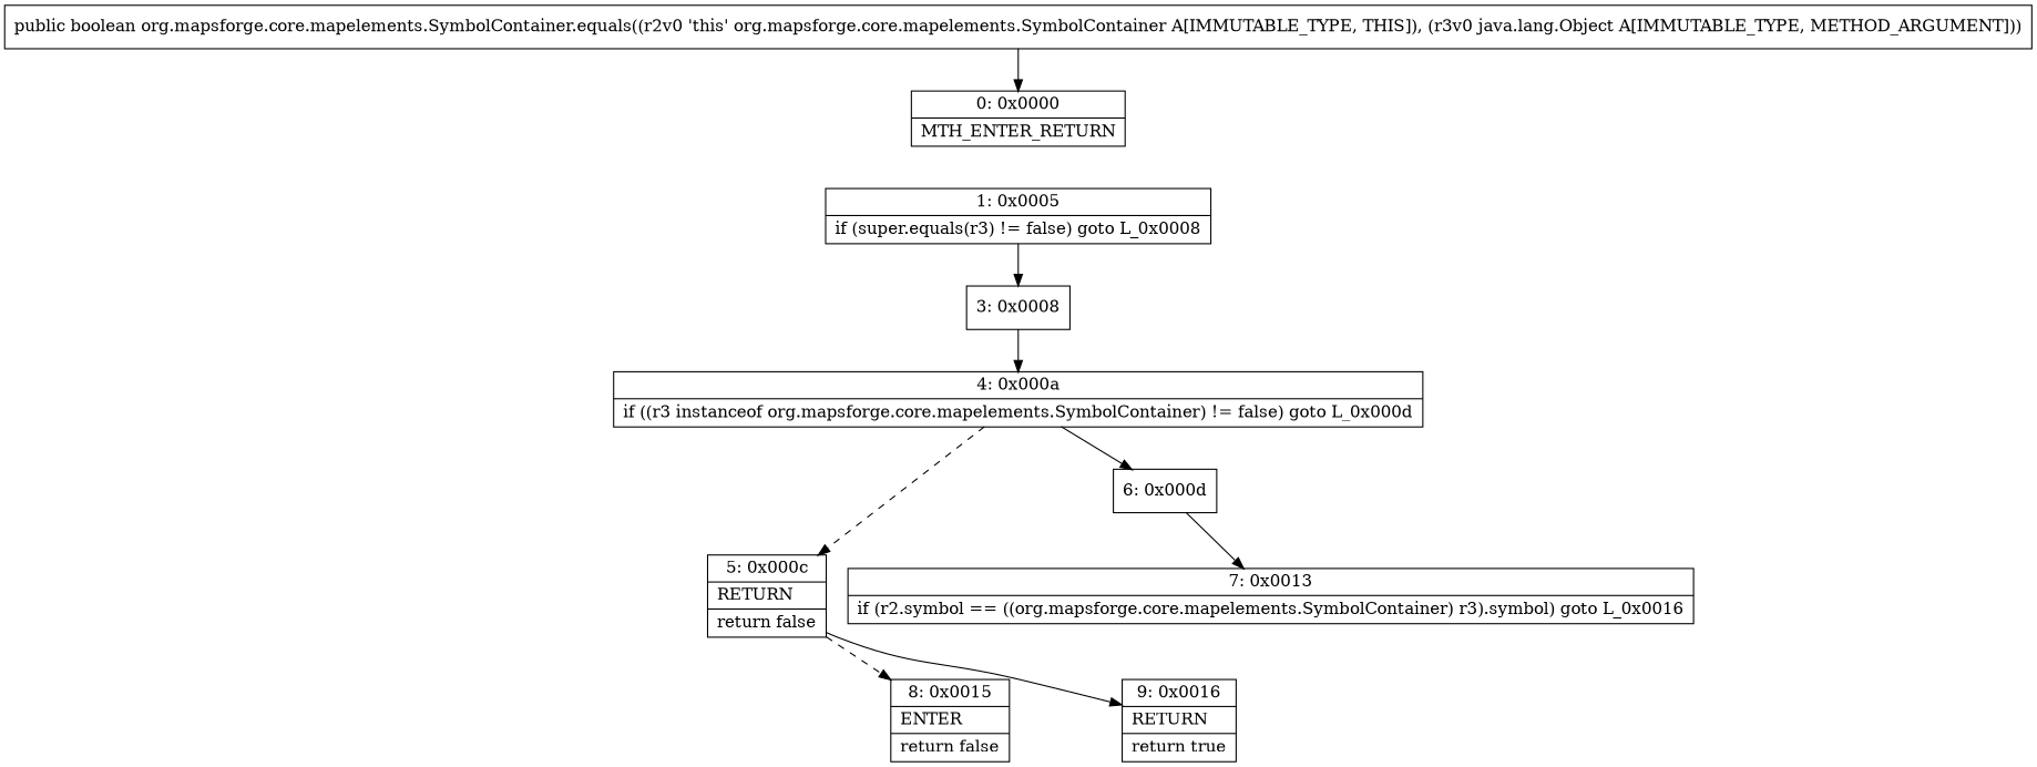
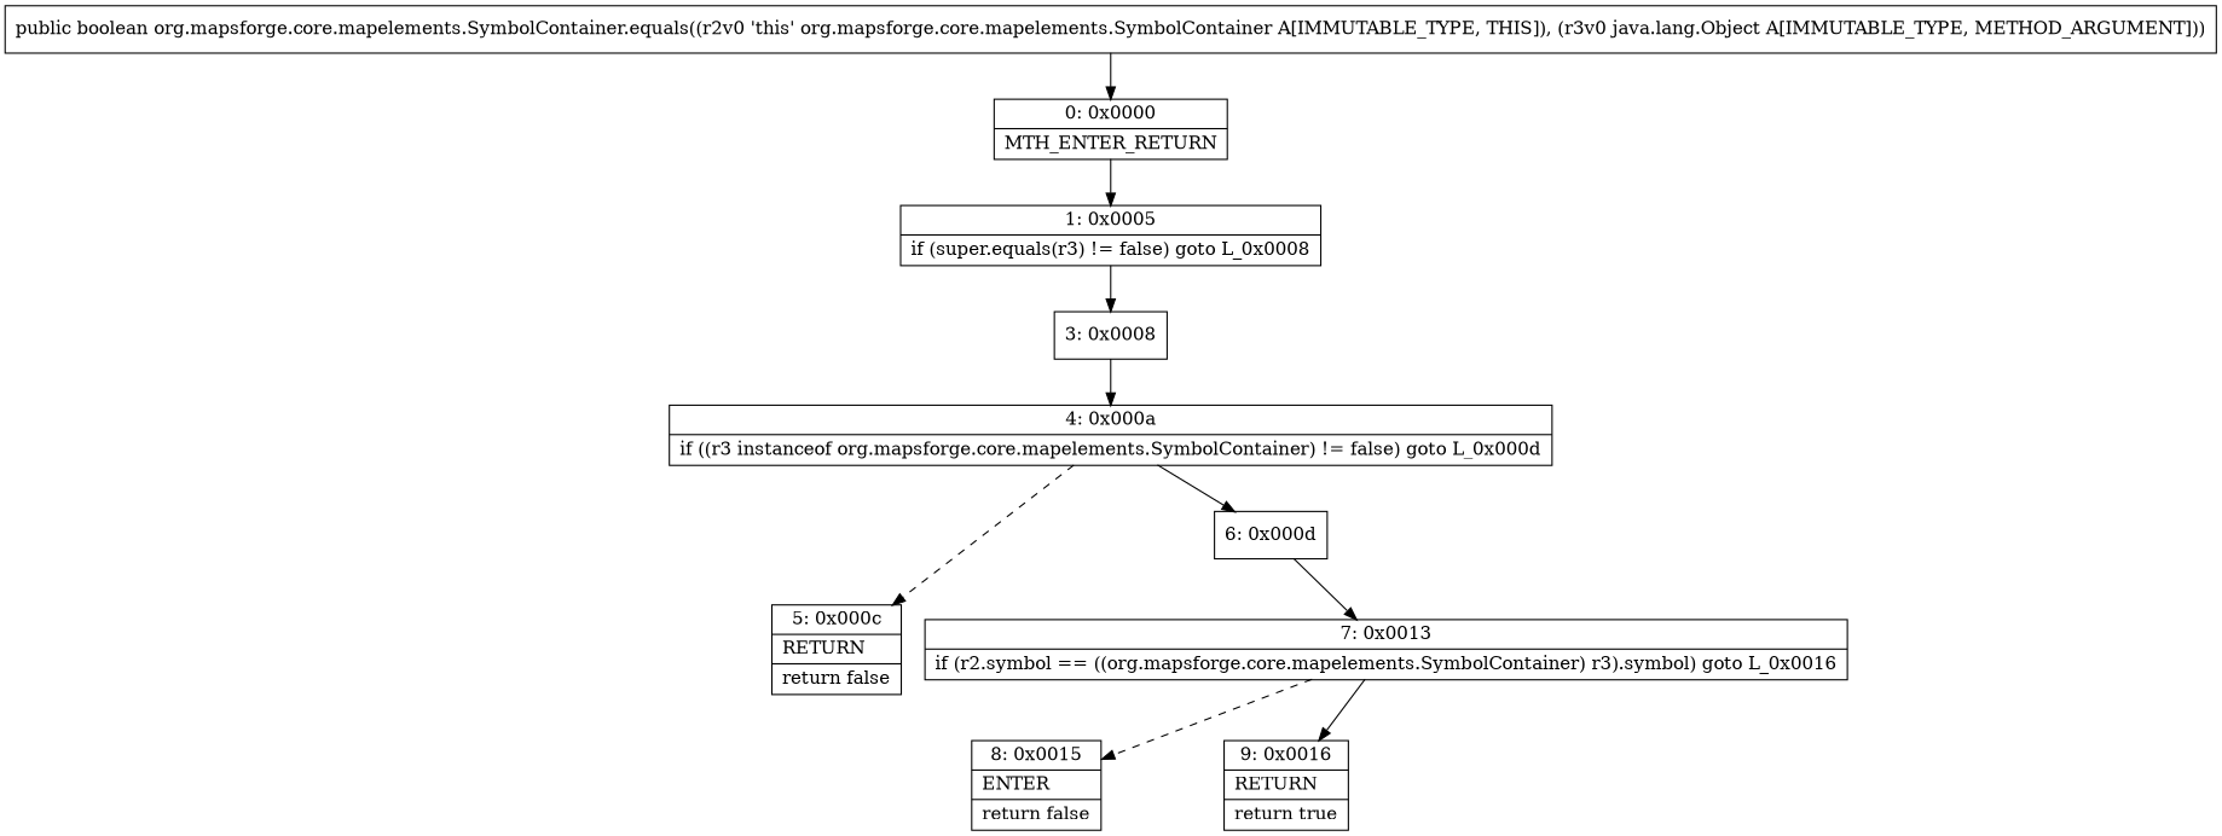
  digraph {
    node [shape=record]
    n1 [label="{0\:\ 0x0000|MTH_ENTER_RETURN\l}"]
    n2 [label="{1\:\ 0x0005|if (super.equals(r3) != false) goto L_0x0008\l}"]
    n3 [label="{3\:\ 0x0008}"]
    n4 [label="{4\:\ 0x000a|if ((r3 instanceof org.mapsforge.core.mapelements.SymbolContainer) != false) goto L_0x000d\l}"]
    n5 [label="{5\:\ 0x000c|RETURN\l|return false\l}"]
    n6 [label="{6\:\ 0x000d}"]
    n7 [label="{7\:\ 0x0013|if (r2.symbol == ((org.mapsforge.core.mapelements.SymbolContainer) r3).symbol) goto L_0x0016\l}"]
    n8 [label="{8\:\ 0x0015|ENTER\l|return false\l}"]
    n9 [label="{9\:\ 0x0016|RETURN\l|return true\l}"]
    n10 [label="{public boolean org.mapsforge.core.mapelements.SymbolContainer.equals((r2v0 'this' org.mapsforge.core.mapelements.SymbolContainer A[IMMUTABLE_TYPE, THIS]), (r3v0 java.lang.Object A[IMMUTABLE_TYPE, METHOD_ARGUMENT])) }"]
+   n1 -> n2
    n2 -> n3
    n3 -> n4
    n4 -> n5 [style=dashed]
    n4 -> n6
    n6 -> n7
-   n5 -> n8 [style=dashed]
-   n5 -> n9
+   n7 -> n8 [style=dashed]
+   n7 -> n9
    n10 -> n1
  }
